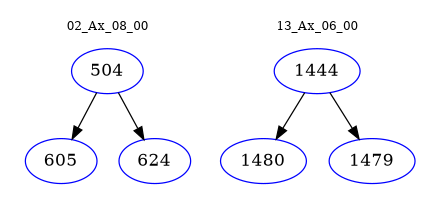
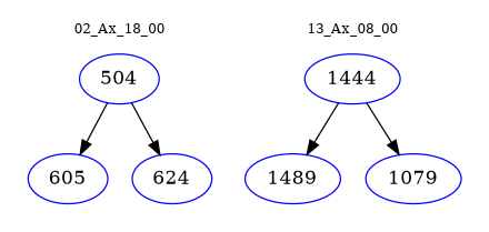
  digraph {
    node [color=blue]
    edge [color=black]
    n1 [label=504]
    n2 [label=605]
    n3 [label=624]
    n4 [label=1444]
-   n5 [label=1480]
-   n6 [label=1479]
+   n5 [label=1489]
+   n6 [label=1079]
    subgraph cluster_1 {
      color=white
      fontsize=10
-     label="02_Ax_08_00"
+     label="02_Ax_18_00"
      n1
      n2
      n3
    }
    subgraph cluster_2 {
      color=white
      fontsize=10
-     label="13_Ax_06_00"
+     label="13_Ax_08_00"
      n4
      n5
      n6
    }
    n1 -> n2
    n1 -> n3
    n4 -> n5
    n4 -> n6
  }
